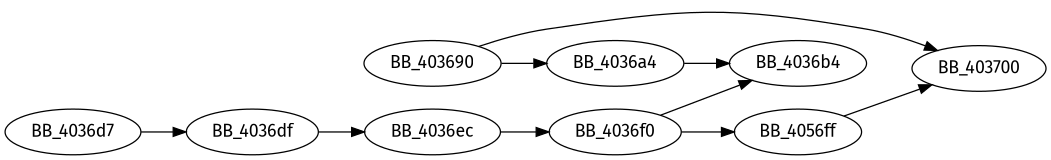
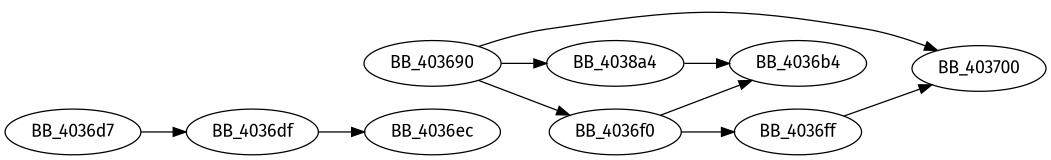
  digraph {
    fontname="Fira Sans"
    rankdir=LR
    node [fontname="Fira Sans"]
    edge [fontname="Fira Sans"]
    BB_403690
-   BB_4036a4
+   BB_4036a4 [label=BB_4038a4]
    BB_403700
    BB_4036b4
    BB_4036d7
    BB_4036df
    BB_4036ec
    BB_4036f0
-   BB_4036ff [label=BB_4056ff]
+   BB_4036ff
    BB_403690 -> BB_4036a4
    BB_403690 -> BB_403700
    BB_4036a4 -> BB_4036b4
    BB_4036d7 -> BB_4036df
    BB_4036df -> BB_4036ec
-   BB_4036ec -> BB_4036f0
+   BB_403690 -> BB_4036f0
    BB_4036f0 -> BB_4036b4
    BB_4036f0 -> BB_4036ff
    BB_4036ff -> BB_403700
  }
